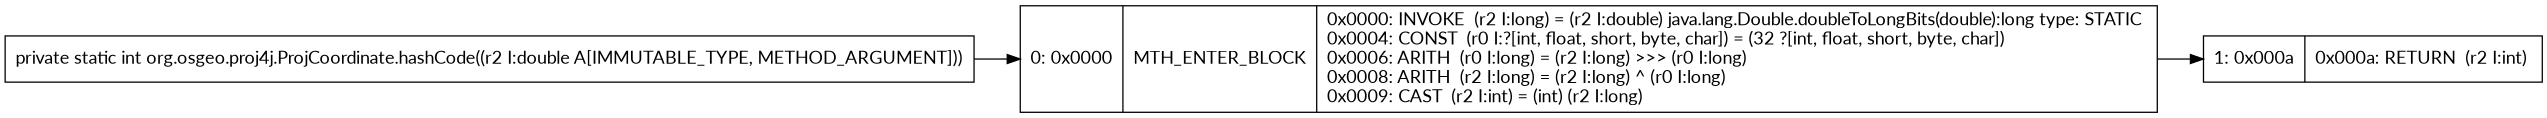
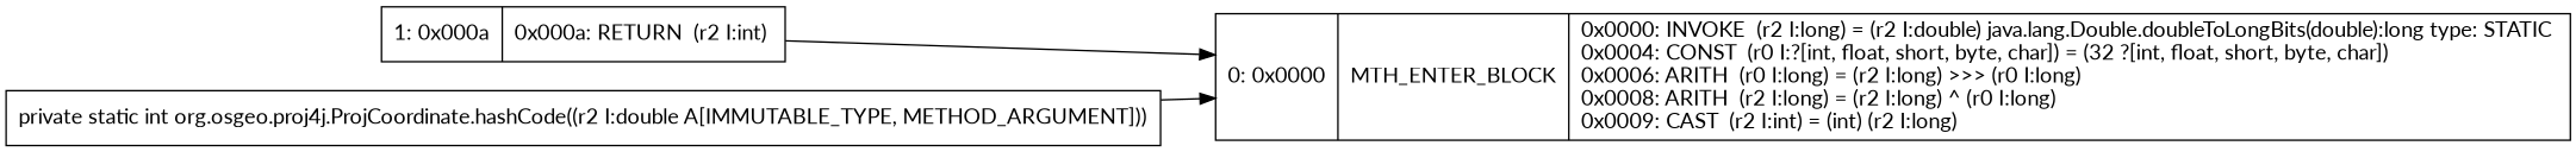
  digraph {
    rankdir=LR
    fontname=Lato
    node [shape=record fontname=Lato]
    edge [fontname=Lato]
    n1 [label="{0\:\ 0x0000|MTH_ENTER_BLOCK\l|0x0000: INVOKE  (r2 I:long) = (r2 I:double) java.lang.Double.doubleToLongBits(double):long type: STATIC \l0x0004: CONST  (r0 I:?[int, float, short, byte, char]) = (32 ?[int, float, short, byte, char]) \l0x0006: ARITH  (r0 I:long) = (r2 I:long) \>\>\> (r0 I:long) \l0x0008: ARITH  (r2 I:long) = (r2 I:long) ^ (r0 I:long) \l0x0009: CAST  (r2 I:int) = (int) (r2 I:long) \l}"]
    n2 [label="{1\:\ 0x000a|0x000a: RETURN  (r2 I:int) \l}"]
    n3 [label="{private static int org.osgeo.proj4j.ProjCoordinate.hashCode((r2 I:double A[IMMUTABLE_TYPE, METHOD_ARGUMENT])) }"]
-   n1 -> n2
+   n2 -> n1
    n3 -> n1
  }
